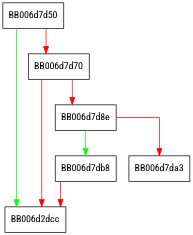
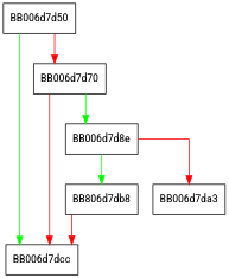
  digraph {
    fontname="Roboto Condensed"
    splines=ortho
    node [fontname="Roboto Condensed" shape=box]
    edge [color=red fontname="Roboto Condensed"]
    BB006d7d50
-   BB006d7dcc [label=BB006d2dcc]
+   BB006d7dcc
    BB006d7d70
    BB006d7d8e
-   BB006d7db8
+   BB006d7db8 [label=BB806d7db8]
    BB006d7da3
    BB006d7d50 -> BB006d7dcc [color=green]
    BB006d7d50 -> BB006d7d70
    BB006d7d70 -> BB006d7dcc
-   BB006d7d70 -> BB006d7d8e
+   BB006d7d70 -> BB006d7d8e [color=green]
    BB006d7d8e -> BB006d7db8 [color=green]
    BB006d7d8e -> BB006d7da3
    BB006d7db8 -> BB006d7dcc
  }
